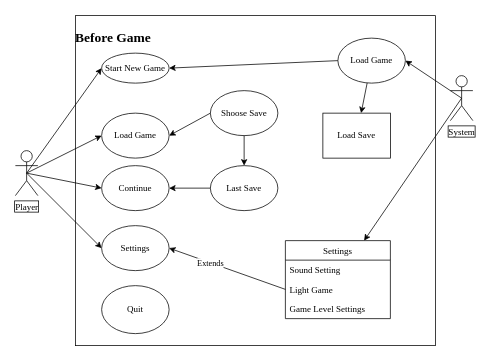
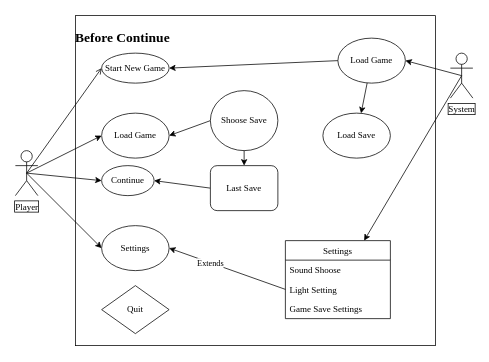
  <mxCell id="0" />
  <mxCell id="1" parent="0" />
- <mxCell id="2" value="&lt;h2&gt;&lt;font style=&quot;line-height: 1.2;&quot; face=&quot;Times New Roman&quot;&gt;Before Game&lt;/font&gt;&lt;/h2&gt;" style="rounded=0;whiteSpace=wrap;html=1;horizontal=1;fontStyle=1;align=left;verticalAlign=top;labelPosition=center;verticalLabelPosition=middle;spacing=0;labelBorderColor=none;" parent="1" vertex="1"><mxGeometry x="100" y="20" width="480" height="440" as="geometry" /></mxCell>
- <mxCell id="3" style="rounded=0;orthogonalLoop=1;jettySize=auto;html=1;exitX=0.5;exitY=0.5;exitDx=0;exitDy=0;exitPerimeter=0;entryX=0;entryY=0.5;entryDx=0;entryDy=0;fontFamily=Times New Roman;" parent="1" source="6" target="10" edge="1"><mxGeometry relative="1" as="geometry" /></mxCell>
+ <mxCell id="2" value="&lt;h2&gt;&lt;font style=&quot;line-height: 1.2;&quot; face=&quot;Times New Roman&quot;&gt;Before Continue&lt;/font&gt;&lt;/h2&gt;" style="rounded=0;whiteSpace=wrap;html=1;horizontal=1;fontStyle=1;align=left;verticalAlign=top;labelPosition=center;verticalLabelPosition=middle;spacing=0;labelBorderColor=none;" parent="1" vertex="1"><mxGeometry x="100" y="20" width="480" height="440" as="geometry" /></mxCell>
+ <mxCell id="3" style="rounded=0;orthogonalLoop=1;jettySize=auto;html=1;exitX=0.5;exitY=0.5;exitDx=0;exitDy=0;exitPerimeter=0;entryX=0;entryY=0.5;entryDx=0;entryDy=0;fontFamily=Times New Roman;endArrow=open;" parent="1" source="6" target="10" edge="1"><mxGeometry relative="1" as="geometry" /></mxCell>
  <mxCell id="4" style="edgeStyle=none;rounded=0;orthogonalLoop=1;jettySize=auto;html=1;exitX=0.5;exitY=0.5;exitDx=0;exitDy=0;exitPerimeter=0;entryX=0;entryY=0.5;entryDx=0;entryDy=0;fontFamily=Times New Roman;" parent="1" source="6" target="11" edge="1"><mxGeometry relative="1" as="geometry" /></mxCell>
  <mxCell id="5" style="edgeStyle=none;rounded=0;orthogonalLoop=1;jettySize=auto;html=1;exitX=0.5;exitY=0.5;exitDx=0;exitDy=0;exitPerimeter=0;entryX=0;entryY=0.5;entryDx=0;entryDy=0;fontFamily=Times New Roman;" parent="1" source="6" target="12" edge="1"><mxGeometry relative="1" as="geometry" /></mxCell>
  <mxCell id="6" value="Player" style="shape=umlActor;verticalLabelPosition=bottom;verticalAlign=top;html=1;outlineConnect=0;labelBackgroundColor=#ffffff;labelBorderColor=default;fontFamily=Times New Roman;" parent="1" vertex="1"><mxGeometry x="20" y="200" width="30" height="60" as="geometry" /></mxCell>
  <mxCell id="7" style="edgeStyle=none;rounded=0;orthogonalLoop=1;jettySize=auto;html=1;exitX=0.5;exitY=0.5;exitDx=0;exitDy=0;exitPerimeter=0;entryX=1;entryY=0.5;entryDx=0;entryDy=0;fontFamily=Times New Roman;" parent="1" source="9" target="16" edge="1"><mxGeometry relative="1" as="geometry" /></mxCell>
  <mxCell id="8" style="edgeStyle=none;rounded=0;orthogonalLoop=1;jettySize=auto;html=1;exitX=0.5;exitY=0.5;exitDx=0;exitDy=0;exitPerimeter=0;entryX=0.75;entryY=0;entryDx=0;entryDy=0;fontFamily=Times New Roman;" parent="1" source="9" target="20" edge="1"><mxGeometry relative="1" as="geometry" /></mxCell>
- <mxCell id="9" value="System" style="shape=umlActor;verticalLabelPosition=bottom;verticalAlign=top;html=1;outlineConnect=0;labelBackgroundColor=#ffffff;labelBorderColor=default;fontFamily=Times New Roman;" parent="1" vertex="1"><mxGeometry x="600" y="100" width="30" height="60" as="geometry" /></mxCell>
+ <mxCell id="9" value="System" style="shape=umlActor;verticalLabelPosition=bottom;verticalAlign=top;html=1;outlineConnect=0;labelBackgroundColor=#ffffff;labelBorderColor=default;fontFamily=Times New Roman;" parent="1" vertex="1"><mxGeometry x="600" y="70" width="30" height="60" as="geometry" /></mxCell>
  <mxCell id="10" value="Start New Game" style="ellipse;whiteSpace=wrap;html=1;labelBackgroundColor=#ffffff;labelBorderColor=none;fontFamily=Times New Roman;" parent="1" vertex="1"><mxGeometry x="135" y="70" width="90" height="40" as="geometry" /></mxCell>
  <mxCell id="11" value="Load Game" style="ellipse;whiteSpace=wrap;html=1;labelBackgroundColor=#ffffff;labelBorderColor=none;fontFamily=Times New Roman;" parent="1" vertex="1"><mxGeometry x="135" y="150" width="90" height="60" as="geometry" /></mxCell>
  <mxCell id="12" value="Settings" style="ellipse;whiteSpace=wrap;html=1;labelBackgroundColor=#ffffff;labelBorderColor=none;fontFamily=Times New Roman;" parent="1" vertex="1"><mxGeometry x="135" y="300" width="90" height="60" as="geometry" /></mxCell>
- <mxCell id="13" value="Quit" style="ellipse;whiteSpace=wrap;html=1;labelBackgroundColor=#ffffff;labelBorderColor=none;fontFamily=Times New Roman;" parent="1" vertex="1"><mxGeometry x="135" y="380" width="90" height="64" as="geometry" /></mxCell>
+ <mxCell id="13" value="Quit" style="rhombus;whiteSpace=wrap;html=1;labelBackgroundColor=#ffffff;labelBorderColor=none;fontFamily=Times New Roman;" parent="1" vertex="1"><mxGeometry x="135" y="380" width="90" height="64" as="geometry" /></mxCell>
  <mxCell id="14" value="" style="edgeStyle=none;rounded=0;orthogonalLoop=1;jettySize=auto;html=1;fontFamily=Times New Roman;" parent="1" source="16" target="17" edge="1"><mxGeometry relative="1" as="geometry" /></mxCell>
  <mxCell id="15" style="edgeStyle=none;rounded=0;orthogonalLoop=1;jettySize=auto;html=1;exitX=0;exitY=0.5;exitDx=0;exitDy=0;entryX=1;entryY=0.5;entryDx=0;entryDy=0;fontFamily=Times New Roman;" parent="1" source="16" target="10" edge="1"><mxGeometry relative="1" as="geometry" /></mxCell>
  <mxCell id="16" value="Load Game" style="ellipse;whiteSpace=wrap;html=1;labelBackgroundColor=#ffffff;labelBorderColor=none;fontFamily=Times New Roman;" parent="1" vertex="1"><mxGeometry x="450" y="50" width="90" height="60" as="geometry" /></mxCell>
- <mxCell id="17" value="Load Save" style="whiteSpace=wrap;html=1;labelBackgroundColor=#ffffff;labelBorderColor=none;fontFamily=Times New Roman;rounded=0;" parent="1" vertex="1"><mxGeometry x="430" y="150" width="90" height="60" as="geometry" /></mxCell>
+ <mxCell id="17" value="Load Save" style="ellipse;whiteSpace=wrap;html=1;labelBackgroundColor=#ffffff;labelBorderColor=none;fontFamily=Times New Roman;" parent="1" vertex="1"><mxGeometry x="430" y="150" width="90" height="60" as="geometry" /></mxCell>
  <mxCell id="18" style="edgeStyle=none;rounded=0;orthogonalLoop=1;jettySize=auto;html=1;exitX=0;exitY=0.5;exitDx=0;exitDy=0;entryX=1;entryY=0.5;entryDx=0;entryDy=0;fontFamily=Times New Roman;" parent="1" source="19" target="11" edge="1"><mxGeometry relative="1" as="geometry" /></mxCell>
- <mxCell id="19" value="Shoose Save" style="ellipse;whiteSpace=wrap;html=1;fontFamily=Times New Roman;labelBackgroundColor=#ffffff;labelBorderColor=none;" parent="1" vertex="1"><mxGeometry x="280" y="120" width="90" height="60" as="geometry" /></mxCell>
+ <mxCell id="19" value="Shoose Save" style="ellipse;whiteSpace=wrap;html=1;fontFamily=Times New Roman;labelBackgroundColor=#ffffff;labelBorderColor=none;" parent="1" vertex="1"><mxGeometry x="280" y="120" width="90" height="80" as="geometry" /></mxCell>
  <mxCell id="20" value="Settings" style="swimlane;fontStyle=0;childLayout=stackLayout;horizontal=1;startSize=26;fillColor=none;horizontalStack=0;resizeParent=1;resizeParentMax=0;resizeLast=0;collapsible=1;marginBottom=0;labelBackgroundColor=#ffffff;labelBorderColor=none;fontFamily=Times New Roman;" parent="1" vertex="1"><mxGeometry x="380" y="320" width="140" height="104" as="geometry" /></mxCell>
- <mxCell id="21" value="Sound Setting" style="text;strokeColor=none;fillColor=none;align=left;verticalAlign=top;spacingLeft=4;spacingRight=4;overflow=hidden;rotatable=0;points=[[0,0.5],[1,0.5]];portConstraint=eastwest;labelBackgroundColor=#ffffff;labelBorderColor=none;fontFamily=Times New Roman;" parent="20" vertex="1"><mxGeometry y="26" width="140" height="26" as="geometry" /></mxCell>
- <mxCell id="22" value="Light Game" style="text;strokeColor=none;fillColor=none;align=left;verticalAlign=top;spacingLeft=4;spacingRight=4;overflow=hidden;rotatable=0;points=[[0,0.5],[1,0.5]];portConstraint=eastwest;labelBackgroundColor=#ffffff;labelBorderColor=none;fontFamily=Times New Roman;" parent="20" vertex="1"><mxGeometry y="52" width="140" height="26" as="geometry" /></mxCell>
- <mxCell id="23" value="Game Level Settings" style="text;strokeColor=none;fillColor=none;align=left;verticalAlign=top;spacingLeft=4;spacingRight=4;overflow=hidden;rotatable=0;points=[[0,0.5],[1,0.5]];portConstraint=eastwest;labelBackgroundColor=#ffffff;labelBorderColor=none;fontFamily=Times New Roman;" parent="20" vertex="1"><mxGeometry y="78" width="140" height="26" as="geometry" /></mxCell>
+ <mxCell id="21" value="Sound Shoose" style="text;strokeColor=none;fillColor=none;align=left;verticalAlign=top;spacingLeft=4;spacingRight=4;overflow=hidden;rotatable=0;points=[[0,0.5],[1,0.5]];portConstraint=eastwest;labelBackgroundColor=#ffffff;labelBorderColor=none;fontFamily=Times New Roman;" parent="20" vertex="1"><mxGeometry y="26" width="140" height="26" as="geometry" /></mxCell>
+ <mxCell id="22" value="Light Setting" style="text;strokeColor=none;fillColor=none;align=left;verticalAlign=top;spacingLeft=4;spacingRight=4;overflow=hidden;rotatable=0;points=[[0,0.5],[1,0.5]];portConstraint=eastwest;labelBackgroundColor=#ffffff;labelBorderColor=none;fontFamily=Times New Roman;" parent="20" vertex="1"><mxGeometry y="52" width="140" height="26" as="geometry" /></mxCell>
+ <mxCell id="23" value="Game Save Settings" style="text;strokeColor=none;fillColor=none;align=left;verticalAlign=top;spacingLeft=4;spacingRight=4;overflow=hidden;rotatable=0;points=[[0,0.5],[1,0.5]];portConstraint=eastwest;labelBackgroundColor=#ffffff;labelBorderColor=none;fontFamily=Times New Roman;" parent="20" vertex="1"><mxGeometry y="78" width="140" height="26" as="geometry" /></mxCell>
  <mxCell id="24" style="edgeStyle=none;rounded=0;orthogonalLoop=1;jettySize=auto;html=1;exitX=0;exitY=0.5;exitDx=0;exitDy=0;entryX=1;entryY=0.5;entryDx=0;entryDy=0;fontFamily=Times New Roman;" parent="1" source="22" target="12" edge="1"><mxGeometry relative="1" as="geometry" /></mxCell>
  <mxCell id="25" value="Extends" style="edgeLabel;html=1;align=center;verticalAlign=middle;resizable=0;points=[];fontFamily=Times New Roman;" parent="24" vertex="1" connectable="0"><mxGeometry x="0.307" relative="1" as="geometry"><mxPoint as="offset" /></mxGeometry></mxCell>
- <mxCell id="26" value="Continue" style="ellipse;whiteSpace=wrap;html=1;labelBackgroundColor=#ffffff;labelBorderColor=none;fontFamily=Times New Roman;" vertex="1" parent="1"><mxGeometry x="135" y="220" width="90" height="60" as="geometry" /></mxCell>
+ <mxCell id="26" value="Continue" style="ellipse;whiteSpace=wrap;html=1;labelBackgroundColor=#ffffff;labelBorderColor=none;fontFamily=Times New Roman;" vertex="1" parent="1"><mxGeometry x="135" y="220" width="70" height="40" as="geometry" /></mxCell>
  <mxCell id="27" style="edgeStyle=none;rounded=0;orthogonalLoop=1;jettySize=auto;html=1;exitX=0.5;exitY=0.5;exitDx=0;exitDy=0;exitPerimeter=0;entryX=0;entryY=0.5;entryDx=0;entryDy=0;fontFamily=Times New Roman;" edge="1" parent="1" source="6" target="26"><mxGeometry relative="1" as="geometry"><mxPoint x="45" y="240" as="sourcePoint" /><mxPoint x="145" y="340" as="targetPoint" /></mxGeometry></mxCell>
  <mxCell id="28" style="edgeStyle=none;rounded=0;orthogonalLoop=1;jettySize=auto;html=1;exitX=0;exitY=0.5;exitDx=0;exitDy=0;entryX=1;entryY=0.5;entryDx=0;entryDy=0;fontFamily=Times New Roman;" edge="1" parent="1" source="29" target="26"><mxGeometry relative="1" as="geometry"><mxPoint x="290" y="170" as="sourcePoint" /><mxPoint x="235" y="190" as="targetPoint" /></mxGeometry></mxCell>
- <mxCell id="29" value="Last Save" style="ellipse;whiteSpace=wrap;html=1;fontFamily=Times New Roman;labelBackgroundColor=#ffffff;labelBorderColor=none;" vertex="1" parent="1"><mxGeometry x="280" y="220" width="90" height="60" as="geometry" /></mxCell>
+ <mxCell id="29" value="Last Save" style="whiteSpace=wrap;html=1;fontFamily=Times New Roman;labelBackgroundColor=#ffffff;labelBorderColor=none;rounded=1;" vertex="1" parent="1"><mxGeometry x="280" y="220" width="90" height="60" as="geometry" /></mxCell>
  <mxCell id="30" style="edgeStyle=none;rounded=0;orthogonalLoop=1;jettySize=auto;html=1;exitX=0.5;exitY=1;exitDx=0;exitDy=0;entryX=0.5;entryY=0;entryDx=0;entryDy=0;fontFamily=Times New Roman;" edge="1" parent="1" source="19" target="29"><mxGeometry relative="1" as="geometry"><mxPoint x="290" y="250" as="sourcePoint" /><mxPoint x="235" y="260" as="targetPoint" /></mxGeometry></mxCell>
